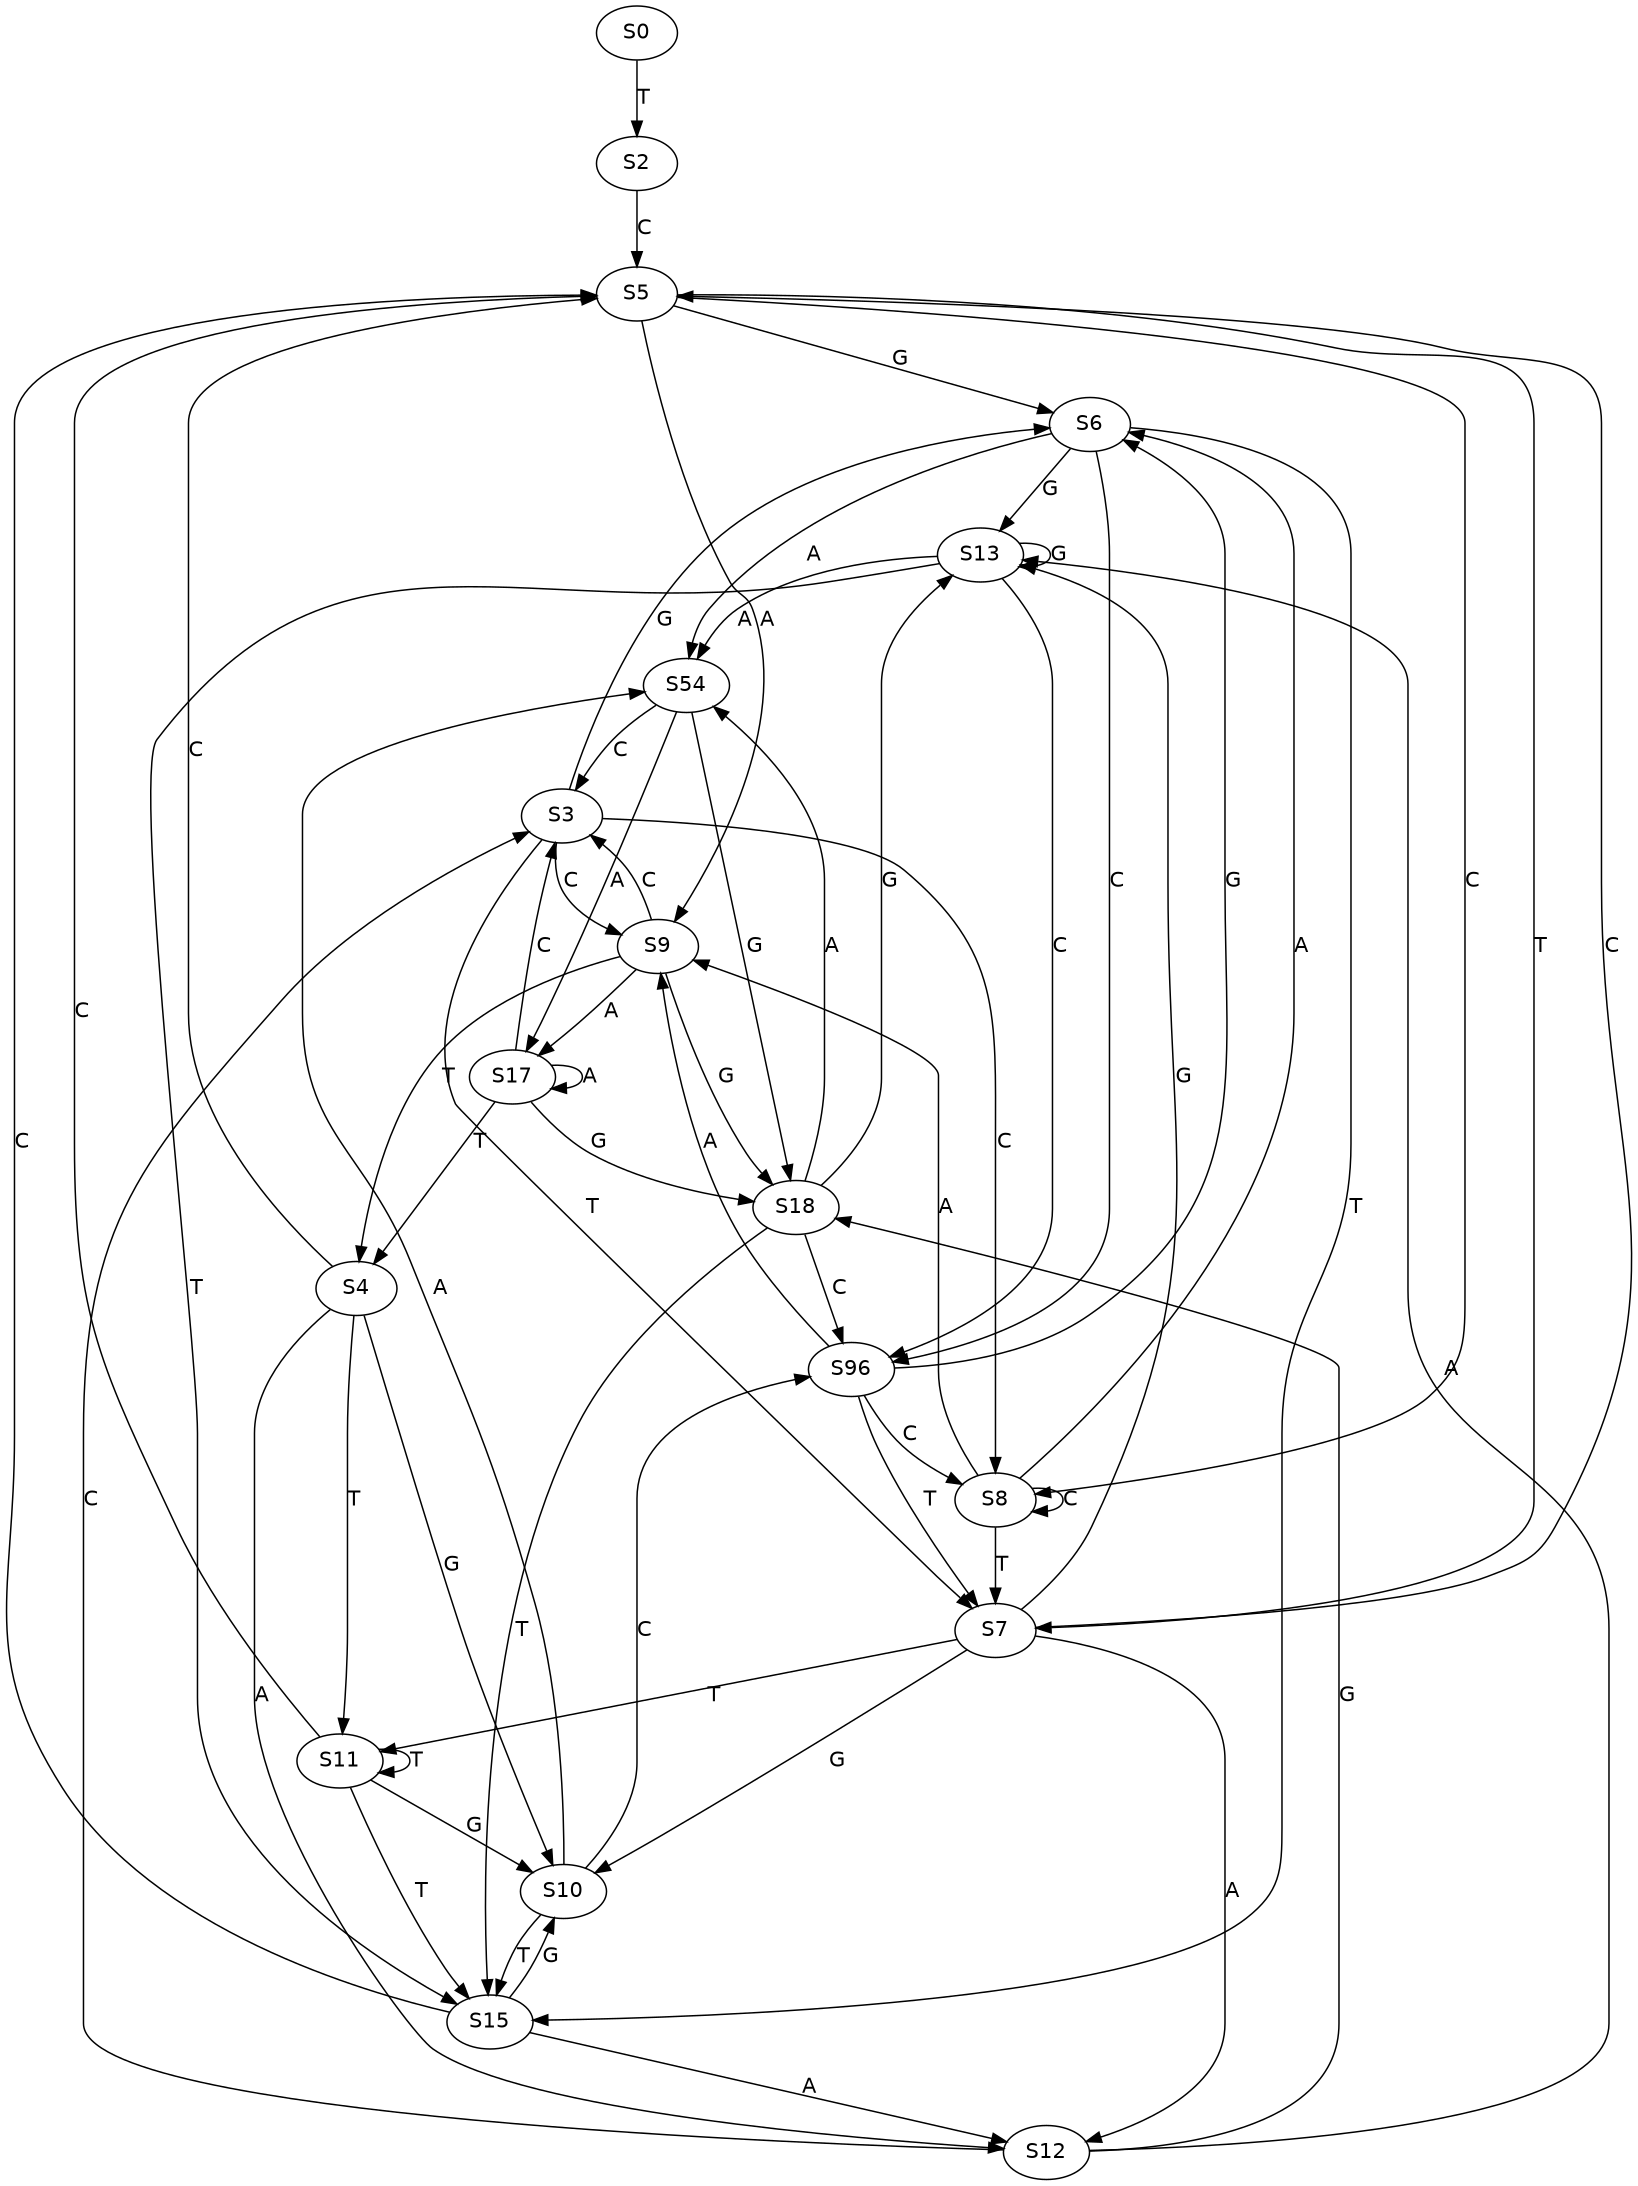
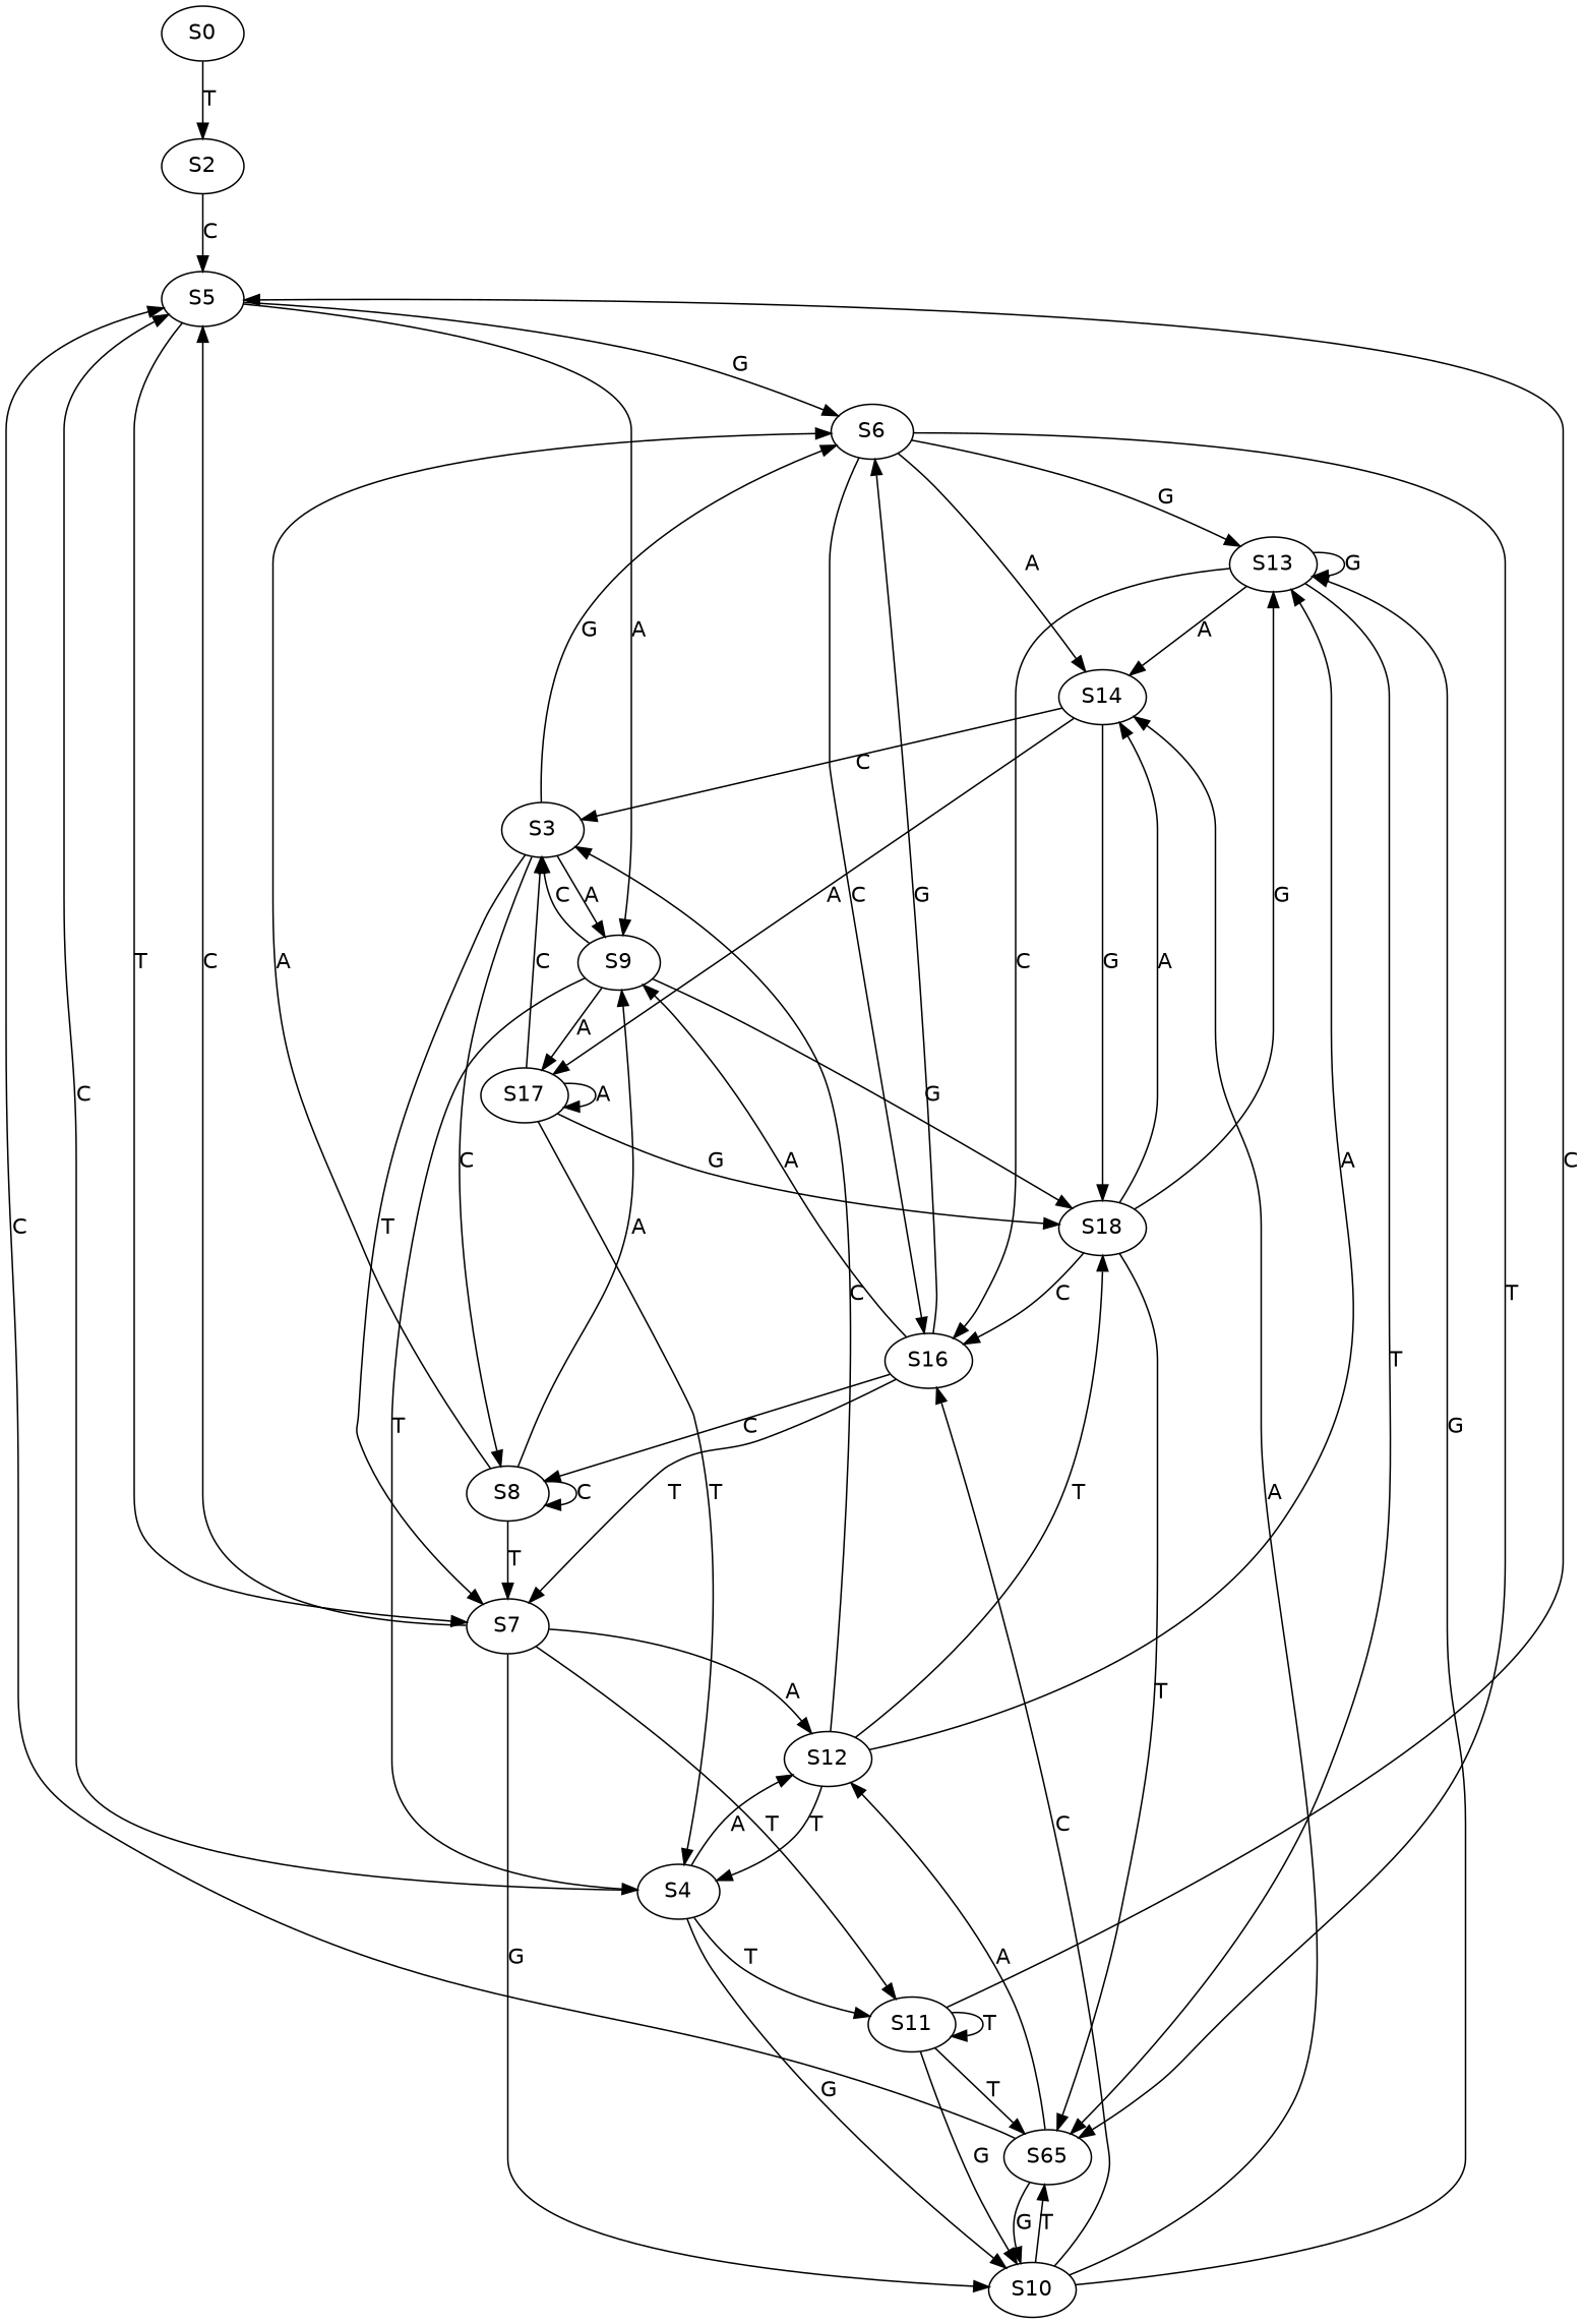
  strict digraph {
    fontname="DejaVu Sans"
    node [fontname="DejaVu Sans"]
    edge [fontname="DejaVu Sans"]
    S0
    S2
    S5
    S3
    S6
    S7
    S8
    S9
    S4
    S10
    S11
    S12
    S13
-   S14 [label=S54]
-   S15
-   S16 [label=S96]
+   S14
+   S15 [label=S65]
+   S16
    S17
    S18
    S0 -> S2 [label=T]
    S2 -> S5 [label=C]
    S5 -> S6 [label=G]
    S5 -> S7 [label=T]
-   S5 -> S8 [label=C]
    S5 -> S9 [label=A]
    S3 -> S6 [label=G]
    S3 -> S7 [label=T]
    S3 -> S8 [label=C]
-   S3 -> S9 [label=C]
+   S3 -> S9 [label=A]
    S6 -> S13 [label=G]
    S6 -> S14 [label=A]
    S6 -> S15 [label=T]
    S6 -> S16 [label=C]
    S7 -> S5 [label=C]
    S7 -> S10 [label=G]
    S7 -> S11 [label=T]
    S7 -> S12 [label=A]
    S8 -> S6 [label=A]
    S8 -> S7 [label=T]
    S8 -> S8 [label=C]
    S8 -> S9 [label=A]
    S9 -> S3 [label=C]
    S9 -> S4 [label=T]
    S9 -> S17 [label=A]
    S9 -> S18 [label=G]
    S4 -> S5 [label=C]
    S4 -> S10 [label=G]
    S4 -> S11 [label=T]
    S4 -> S12 [label=A]
-   S7 -> S13 [label=G]
+   S10 -> S13 [label=G]
    S10 -> S14 [label=A]
    S10 -> S15 [label=T]
    S10 -> S16 [label=C]
    S11 -> S5 [label=C]
    S11 -> S10 [label=G]
    S11 -> S11 [label=T]
    S11 -> S15 [label=T]
    S12 -> S3 [label=C]
+   S12 -> S4 [label=T]
    S12 -> S13 [label=A]
-   S12 -> S18 [label=G]
+   S12 -> S18 [label=T]
    S13 -> S13 [label=G]
    S13 -> S14 [label=A]
    S13 -> S15 [label=T]
    S13 -> S16 [label=C]
    S14 -> S3 [label=C]
    S14 -> S17 [label=A]
    S14 -> S18 [label=G]
    S15 -> S5 [label=C]
    S15 -> S10 [label=G]
    S15 -> S12 [label=A]
    S16 -> S6 [label=G]
    S16 -> S7 [label=T]
    S16 -> S8 [label=C]
    S16 -> S9 [label=A]
    S17 -> S3 [label=C]
    S17 -> S4 [label=T]
    S17 -> S17 [label=A]
    S17 -> S18 [label=G]
    S18 -> S13 [label=G]
    S18 -> S14 [label=A]
    S18 -> S15 [label=T]
    S18 -> S16 [label=C]
  }
